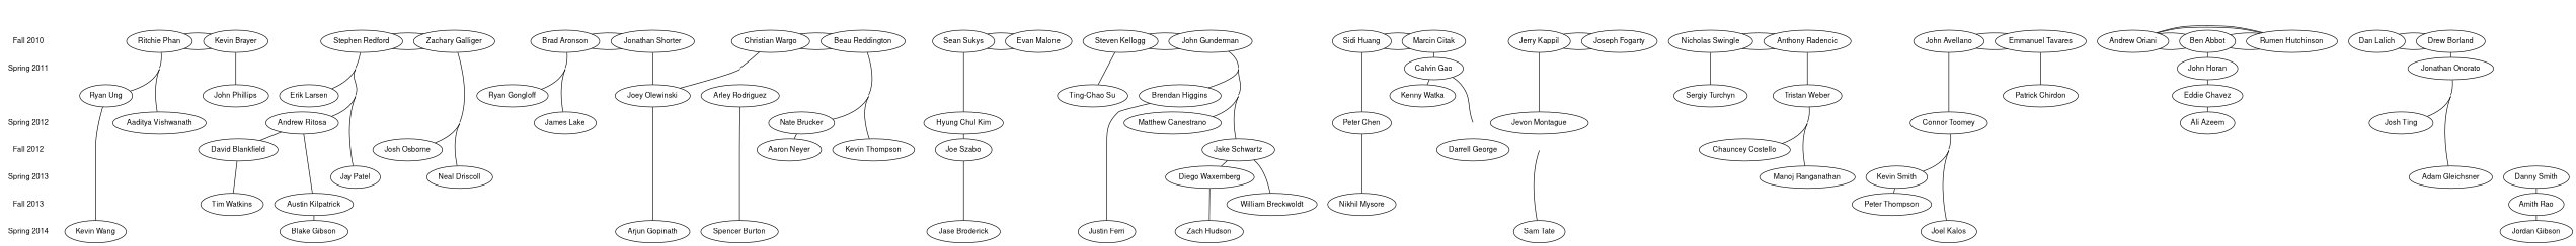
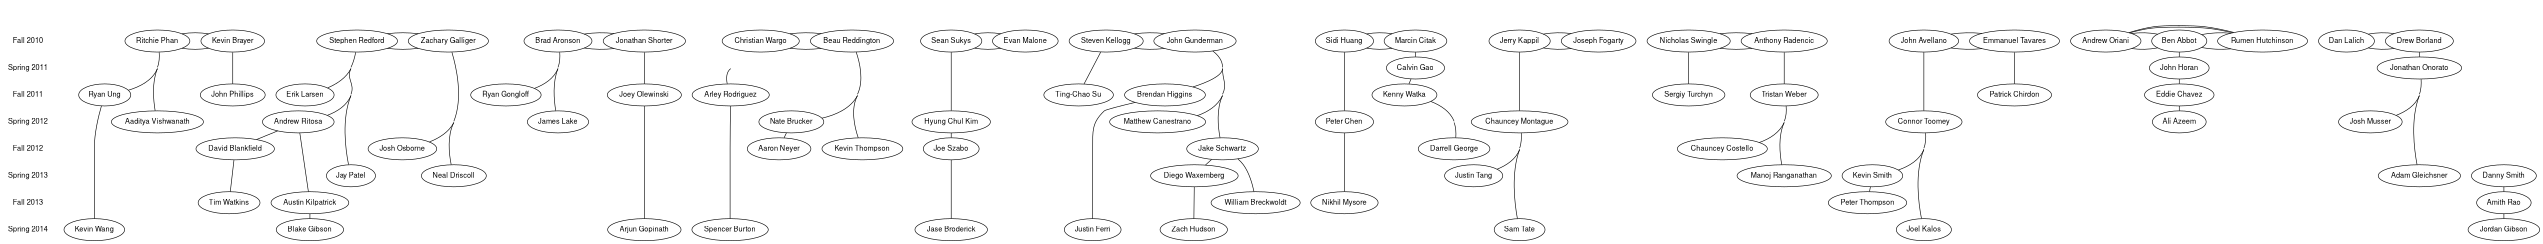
  digraph {
    concentrate=true
    ranksep=0
    node [fontname="Nimbus Sans 1" fontsize=12 shape=ellipse color=black]
    edge [arrowhead=none arrowtail=none]
    "" [shape=plaintext color=""]
    "Fall 2010" [shape=plaintext color=""]
    "Spring 2011" [shape=plaintext color=""]
+   "Fall 2011" [shape=plaintext color=""]
    "Spring 2012" [shape=plaintext color=""]
    "Fall 2012" [shape=plaintext color=""]
    "Spring 2013" [shape=plaintext color=""]
    "Fall 2013" [shape=plaintext color=""]
    "Spring 2014" [shape=plaintext color=""]
    "Ritchie Phan"
    "Stephen Redford"
    "Zachary Galliger"
    "Brad Aronson"
    "Christian Wargo"
    "Sean Sukys"
    "Steven Kellogg"
    "Kevin Brayer"
    "Sidi Huang"
    "Jerry Kappil"
    "Nicholas Swingle"
    "Jonathan Shorter"
    "Anthony Radencic"
    "John Avellano"
    "Andrew Oriani"
    "John Gunderman"
    "Beau Reddington"
    "Dan Lalich"
    "Evan Malone"
    "Ben Abbot"
    "Drew Borland"
    "Marcin Citak"
    "Joseph Fogarty"
    "Emmanuel Tavares"
    "Rumen Hutchinson"
    "John Horan"
    "Jonathan Onorato"
    "Calvin Gao"
    "Joey Olewinski"
    "Ryan Ung"
    "Eddie Chavez"
    "Ting-Chao Su"
    "Tristan Weber"
    "Erik Larsen"
    "Brendan Higgins"
    "Patrick Chirdon"
    "Arley Rodriguez"
    "Sergiy Turchyn"
    "John Phillips"
    "Kenny Watka"
    "Ryan Gongloff"
    "Matthew Canestrano"
    "Andrew Ritosa"
    "Connor Toomey"
-   "Jevon Montague"
+   "Jevon Montague" [label="Chauncey Montague"]
    "Ali Azeem"
    "Peter Chen"
-   "Josh Musser" [label="Josh Ting"]
+   "Josh Musser"
    "James Lake"
    "Hyung Chul Kim"
    "Nate Brucker"
    "Aaditya Vishwanath"
    "Jake Schwartz"
    "Joe Szabo"
    "Kevin Thompson"
    "Darrell George"
    "Aaron Neyer"
    "Josh Osborne"
    "Chauncey Costello"
    "David Blankfield"
    "Danny Smith"
    "Manoj Ranganathan"
    "Neal Driscoll"
    "Jay Patel"
    "Diego Waxemberg"
    "Adam Gleichsner"
+   "Justin Tang"
    "Kevin Smith"
    "William Breckwoldt"
    "Nikhil Mysore"
    "Austin Kilpatrick"
    "Tim Watkins"
    "Amith Rao"
    "Peter Thompson"
    "Jase Broderick"
    "Spencer Burton"
    "Justin Ferri"
    "Blake Gibson"
    "Jordan Gibson"
    "Arjun Gopinath"
    "Zach Hudson"
    "Joel Kalos"
    "Sam Tate"
    "Kevin Wang"
    subgraph sub_1 {
      ""
      "Fall 2010"
      "Spring 2011"
+     "Fall 2011"
      "Spring 2012"
      "Fall 2012"
      "Spring 2013"
      "Fall 2013"
      "Spring 2014"
    }
    subgraph sub_2 {
      rank=same
      "Fall 2010"
      "Ritchie Phan"
      "Stephen Redford"
      "Zachary Galliger"
      "Brad Aronson"
      "Christian Wargo"
      "Sean Sukys"
      "Steven Kellogg"
      "Kevin Brayer"
      "Sidi Huang"
      "Jerry Kappil"
      "Nicholas Swingle"
      "Jonathan Shorter"
      "Anthony Radencic"
      "John Avellano"
      "Andrew Oriani"
      "John Gunderman"
      "Beau Reddington"
      "Dan Lalich"
      "Evan Malone"
      "Ben Abbot"
      "Drew Borland"
      "Marcin Citak"
      "Joseph Fogarty"
      "Emmanuel Tavares"
      "Rumen Hutchinson"
    }
    subgraph sub_3 {
      rank=same
      "Spring 2011"
      "John Horan"
      "Jonathan Onorato"
      "Calvin Gao"
    }
    subgraph sub_4 {
      rank=same
+     "Fall 2011"
      "Joey Olewinski"
      "Ryan Ung"
      "Eddie Chavez"
      "Ting-Chao Su"
      "Tristan Weber"
      "Erik Larsen"
      "Brendan Higgins"
      "Patrick Chirdon"
      "Arley Rodriguez"
      "Sergiy Turchyn"
      "John Phillips"
      "Kenny Watka"
      "Ryan Gongloff"
    }
    subgraph sub_5 {
      rank=same
      "Spring 2012"
      "Matthew Canestrano"
      "Andrew Ritosa"
      "Connor Toomey"
      "Jevon Montague"
      "Ali Azeem"
      "Peter Chen"
      "Josh Musser"
      "James Lake"
      "Hyung Chul Kim"
      "Nate Brucker"
      "Aaditya Vishwanath"
    }
    subgraph sub_6 {
      rank=same
      "Fall 2012"
      "Jake Schwartz"
      "Joe Szabo"
      "Kevin Thompson"
      "Darrell George"
      "Aaron Neyer"
      "Josh Osborne"
      "Chauncey Costello"
      "David Blankfield"
    }
    subgraph sub_7 {
      rank=same
      "Spring 2013"
      "Danny Smith"
      "Manoj Ranganathan"
      "Neal Driscoll"
      "Jay Patel"
      "Diego Waxemberg"
      "Adam Gleichsner"
+     "Justin Tang"
      "Kevin Smith"
    }
    subgraph sub_8 {
      rank=same
      "Fall 2013"
      "William Breckwoldt"
      "Nikhil Mysore"
      "Austin Kilpatrick"
      "Tim Watkins"
      "Amith Rao"
      "Peter Thompson"
    }
    subgraph sub_9 {
      rank=same
      "Spring 2014"
      "Jase Broderick"
      "Spencer Burton"
      "Justin Ferri"
      "Blake Gibson"
      "Jordan Gibson"
      "Arjun Gopinath"
      "Zach Hudson"
      "Joel Kalos"
      "Sam Tate"
      "Kevin Wang"
    }
    "" -> "Fall 2010" [style=invis arrowhead="" arrowtail=""]
    "Fall 2010" -> "Spring 2011" [style=invis arrowhead="" arrowtail=""]
+   "Spring 2011" -> "Fall 2011" [style=invis arrowhead="" arrowtail=""]
+   "Fall 2011" -> "Spring 2012" [style=invis arrowhead="" arrowtail=""]
    "Spring 2012" -> "Fall 2012" [style=invis arrowhead="" arrowtail=""]
    "Fall 2012" -> "Spring 2013" [style=invis arrowhead="" arrowtail=""]
    "Spring 2013" -> "Fall 2013" [style=invis arrowhead="" arrowtail=""]
    "Fall 2013" -> "Spring 2014" [style=invis arrowhead="" arrowtail=""]
    "Ritchie Phan" -> "Kevin Brayer"
    "Ritchie Phan" -> "Ryan Ung"
    "Ritchie Phan" -> "Aaditya Vishwanath"
    "Stephen Redford" -> "Zachary Galliger"
    "Stephen Redford" -> "Erik Larsen"
    "Stephen Redford" -> "Andrew Ritosa"
    "Stephen Redford" -> "Jay Patel"
    "Zachary Galliger" -> "Stephen Redford"
    "Zachary Galliger" -> "Josh Osborne"
    "Zachary Galliger" -> "Neal Driscoll"
    "Brad Aronson" -> "Jonathan Shorter"
    "Brad Aronson" -> "Ryan Gongloff"
    "Brad Aronson" -> "James Lake"
    "Christian Wargo" -> "Beau Reddington"
-   "Christian Wargo" -> "Joey Olewinski"
+   "Christian Wargo" -> "Arley Rodriguez"
    "Sean Sukys" -> "Evan Malone"
    "Sean Sukys" -> "Hyung Chul Kim"
    "Steven Kellogg" -> "John Gunderman"
    "Steven Kellogg" -> "Ting-Chao Su"
    "Kevin Brayer" -> "Ritchie Phan"
    "Kevin Brayer" -> "John Phillips"
    "Sidi Huang" -> "Marcin Citak"
    "Sidi Huang" -> "Peter Chen"
    "Jerry Kappil" -> "Joseph Fogarty"
    "Jerry Kappil" -> "Jevon Montague"
    "Nicholas Swingle" -> "Anthony Radencic"
    "Nicholas Swingle" -> "Sergiy Turchyn"
    "Jonathan Shorter" -> "Brad Aronson"
    "Jonathan Shorter" -> "Joey Olewinski"
    "Anthony Radencic" -> "Nicholas Swingle"
    "Anthony Radencic" -> "Tristan Weber"
    "John Avellano" -> "Emmanuel Tavares"
    "John Avellano" -> "Connor Toomey"
    "Andrew Oriani" -> "Ben Abbot"
    "Andrew Oriani" -> "Rumen Hutchinson"
    "John Gunderman" -> "Steven Kellogg"
    "John Gunderman" -> "Brendan Higgins"
    "John Gunderman" -> "Matthew Canestrano"
    "John Gunderman" -> "Jake Schwartz"
    "Beau Reddington" -> "Christian Wargo"
    "Beau Reddington" -> "Nate Brucker"
    "Beau Reddington" -> "Kevin Thompson"
    "Dan Lalich" -> "Drew Borland"
    "Evan Malone" -> "Sean Sukys"
    "Ben Abbot" -> "Andrew Oriani"
    "Ben Abbot" -> "Rumen Hutchinson"
    "Ben Abbot" -> "John Horan"
    "Drew Borland" -> "Dan Lalich"
    "Drew Borland" -> "Jonathan Onorato"
    "Marcin Citak" -> "Sidi Huang"
    "Marcin Citak" -> "Calvin Gao"
    "Joseph Fogarty" -> "Jerry Kappil"
    "Emmanuel Tavares" -> "John Avellano"
    "Emmanuel Tavares" -> "Patrick Chirdon"
    "Rumen Hutchinson" -> "Andrew Oriani"
    "Rumen Hutchinson" -> "Ben Abbot"
    "John Horan" -> "Eddie Chavez"
    "Jonathan Onorato" -> "Josh Musser"
    "Jonathan Onorato" -> "Adam Gleichsner"
    "Calvin Gao" -> "Kenny Watka"
-   "Calvin Gao" -> "Darrell George"
+   "Kenny Watka" -> "Darrell George"
    "Joey Olewinski" -> "Arjun Gopinath"
    "Ryan Ung" -> "Kevin Wang"
    "Eddie Chavez" -> "Ali Azeem"
    "Tristan Weber" -> "Chauncey Costello"
    "Tristan Weber" -> "Manoj Ranganathan"
    "Brendan Higgins" -> "Justin Ferri"
    "Arley Rodriguez" -> "Spencer Burton"
    "Andrew Ritosa" -> "David Blankfield"
    "Andrew Ritosa" -> "Austin Kilpatrick"
    "Connor Toomey" -> "Kevin Smith"
    "Connor Toomey" -> "Joel Kalos"
+   "Jevon Montague" -> "Justin Tang"
    "Jevon Montague" -> "Sam Tate"
    "Peter Chen" -> "Nikhil Mysore"
    "Hyung Chul Kim" -> "Joe Szabo"
    "Nate Brucker" -> "Aaron Neyer"
    "Jake Schwartz" -> "Diego Waxemberg"
    "Jake Schwartz" -> "William Breckwoldt"
    "Joe Szabo" -> "Jase Broderick"
    "David Blankfield" -> "Tim Watkins"
    "Danny Smith" -> "Amith Rao"
    "Diego Waxemberg" -> "Zach Hudson"
    "Kevin Smith" -> "Peter Thompson"
    "Austin Kilpatrick" -> "Blake Gibson"
    "Amith Rao" -> "Jordan Gibson"
  }
